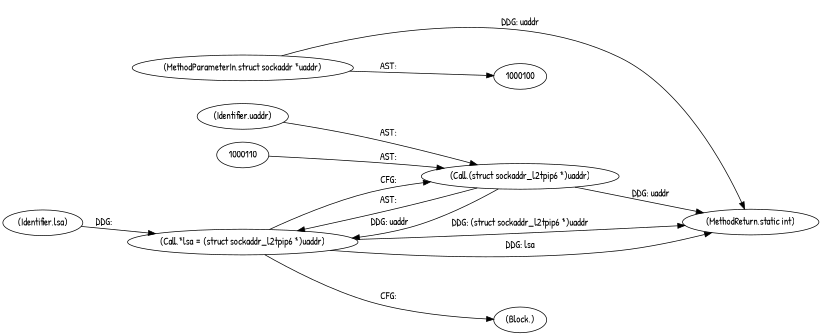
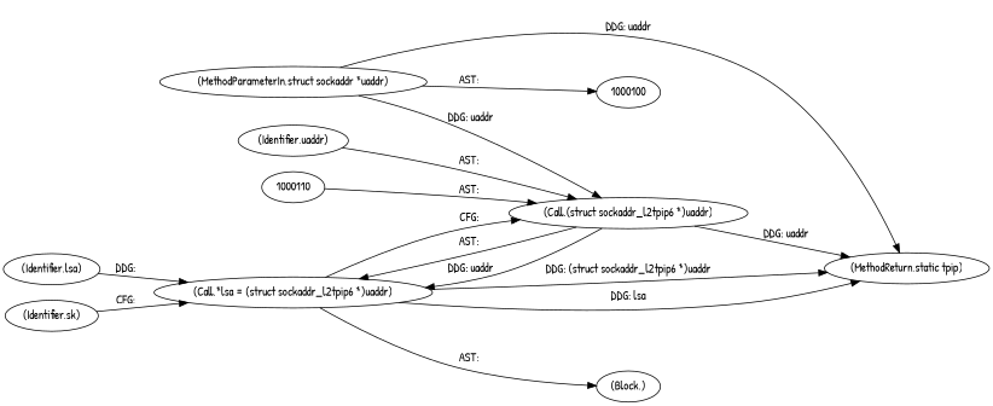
  digraph {
    fontname="Patrick Hand"
    rankdir=LR
    node [fontname="Patrick Hand"]
    edge [fontname="Patrick Hand"]
    n1 [label="(Call,*lsa = (struct sockaddr_l2tpip6 *)uaddr)"]
    n2 [label="(Call,(struct sockaddr_l2tpip6 *)uaddr)"]
-   n3 [label="(MethodReturn,static int)"]
+   n3 [label="(MethodReturn,static tpip)"]
    n4 [label="(Block,)"]
    n5 [label="(Identifier,uaddr)"]
    n6 [label="(MethodParameterIn,struct sockaddr *uaddr)"]
    1000100
    n8 [label="(Identifier,lsa)"]
+   n9 [label="(Identifier,sk)"]
    1000110
    n1 -> n2 [label="CFG: "]
    n1 -> n3 [label="DDG: (struct sockaddr_l2tpip6 *)uaddr"]
    n1 -> n3 [label="DDG: lsa"]
-   n1 -> n4 [label="CFG: "]
+   n1 -> n4 [label="AST: "]
    n2 -> n1 [label="AST: "]
    n2 -> n1 [label="DDG: uaddr"]
    n2 -> n3 [label="DDG: uaddr"]
    n5 -> n2 [label="AST: "]
+   n6 -> n2 [label="DDG: uaddr"]
    n6 -> n3 [label="DDG: uaddr"]
    n6 -> 1000100 [label="AST: "]
    n8 -> n1 [label="DDG: "]
+   n9 -> n1 [label="CFG: "]
    1000110 -> n2 [label="AST: "]
  }
